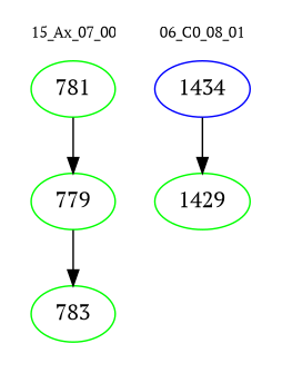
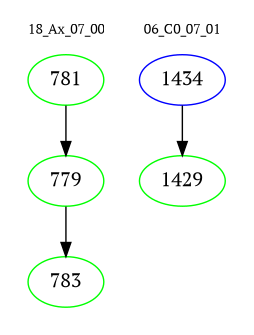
  digraph {
    fontname="PT Serif"
    node [color=green fontname="PT Serif"]
    edge [color=black fontname="PT Serif"]
    n1 [label=781]
    n2 [label=779]
    n3 [label=783]
    n4 [color=blue label=1434]
    n5 [label=1429]
    subgraph cluster_1 {
      color=white
      fontsize=10
-     label="15_Ax_07_00"
+     label="18_Ax_07_00"
      n1
      n2
      n3
    }
    subgraph cluster_2 {
      color=white
      fontsize=10
-     label="06_C0_08_01"
+     label="06_C0_07_01"
      n4
      n5
    }
    n1 -> n2
    n2 -> n3
    n4 -> n5
  }
